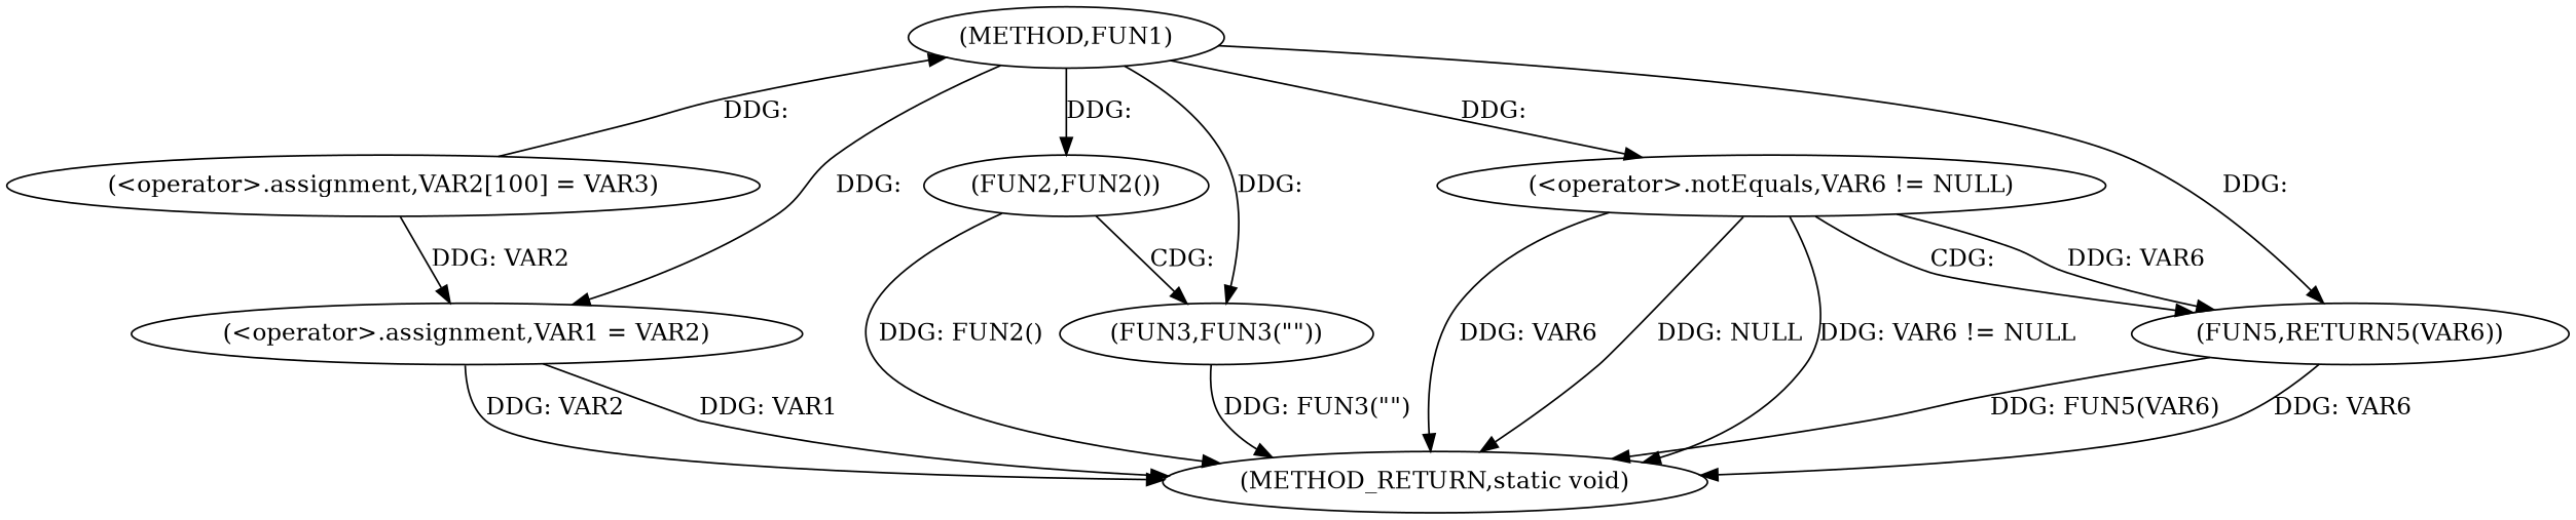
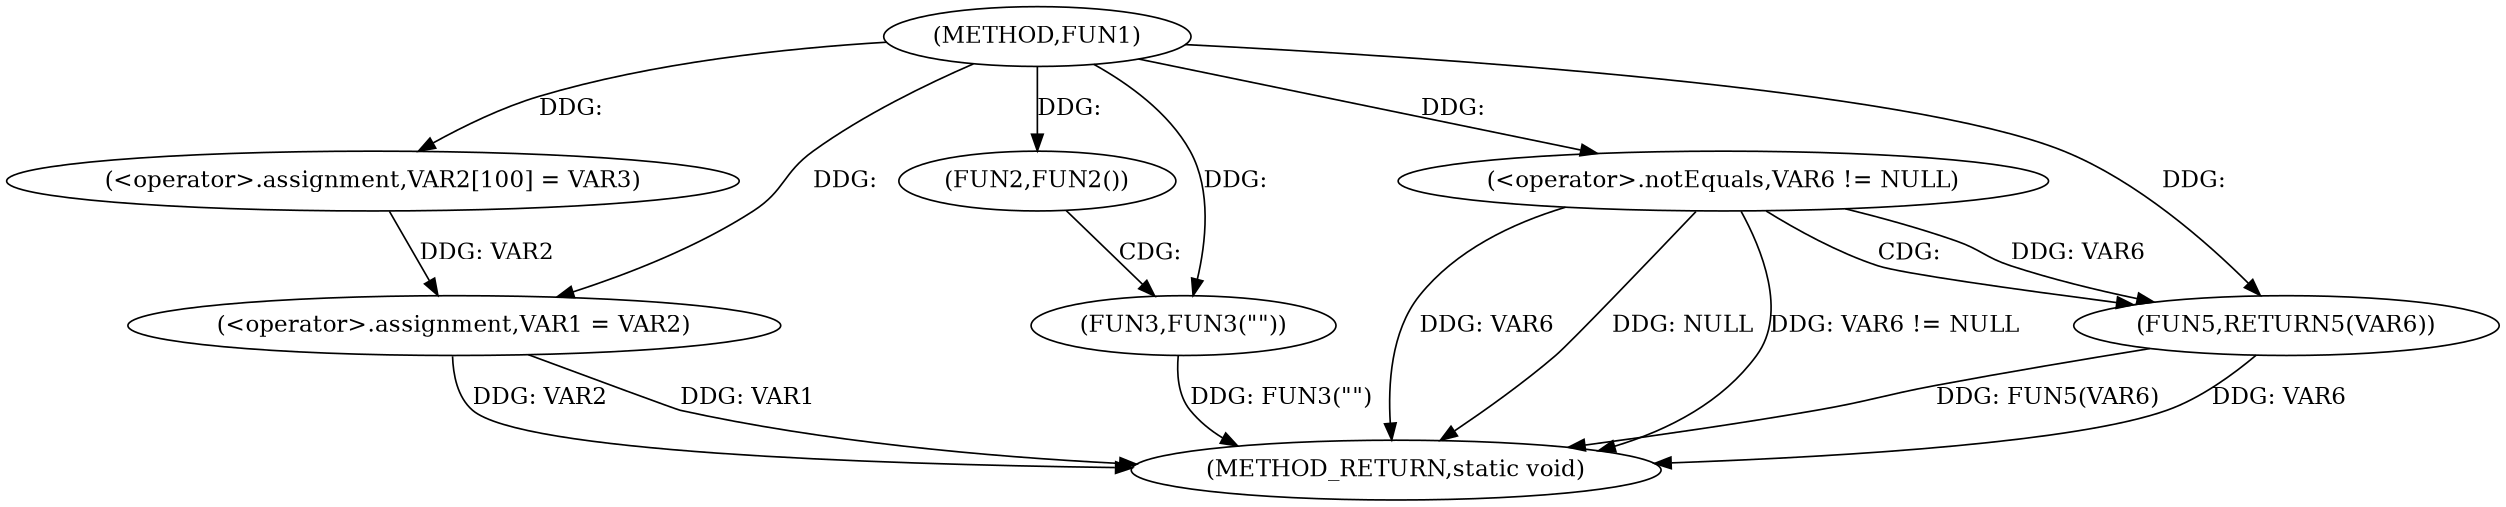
  digraph {
    n1 [label="(METHOD,FUN1)"]
    n2 [label="(<operator>.assignment,VAR2[100] = VAR3)"]
    n3 [label="(<operator>.assignment,VAR1 = VAR2)"]
    n4 [label="(FUN2,FUN2())"]
    n5 [label="(FUN3,FUN3(\"\"))"]
    n6 [label="(<operator>.notEquals,VAR6 != NULL)"]
    n7 [label="(FUN5,RETURN5(VAR6))"]
    n8 [label="(METHOD_RETURN,static void)"]
-   n2 -> n1 [label="DDG: "]
+   n1 -> n2 [label="DDG: "]
    n1 -> n3 [label="DDG: "]
    n1 -> n4 [label="DDG: "]
    n1 -> n5 [label="DDG: "]
    n1 -> n6 [label="DDG: "]
    n1 -> n7 [label="DDG: "]
    n2 -> n3 [label="DDG: VAR2"]
    n3 -> n8 [label="DDG: VAR1"]
    n3 -> n8 [label="DDG: VAR2"]
    n4 -> n5 [label="CDG: "]
-   n4 -> n8 [label="DDG: FUN2()"]
    n5 -> n8 [label="DDG: FUN3(\"\")"]
    n6 -> n7 [label="DDG: VAR6"]
    n6 -> n7 [label="CDG: "]
    n6 -> n8 [label="DDG: VAR6"]
    n6 -> n8 [label="DDG: NULL"]
    n6 -> n8 [label="DDG: VAR6 != NULL"]
    n7 -> n8 [label="DDG: VAR6"]
    n7 -> n8 [label="DDG: FUN5(VAR6)"]
  }
